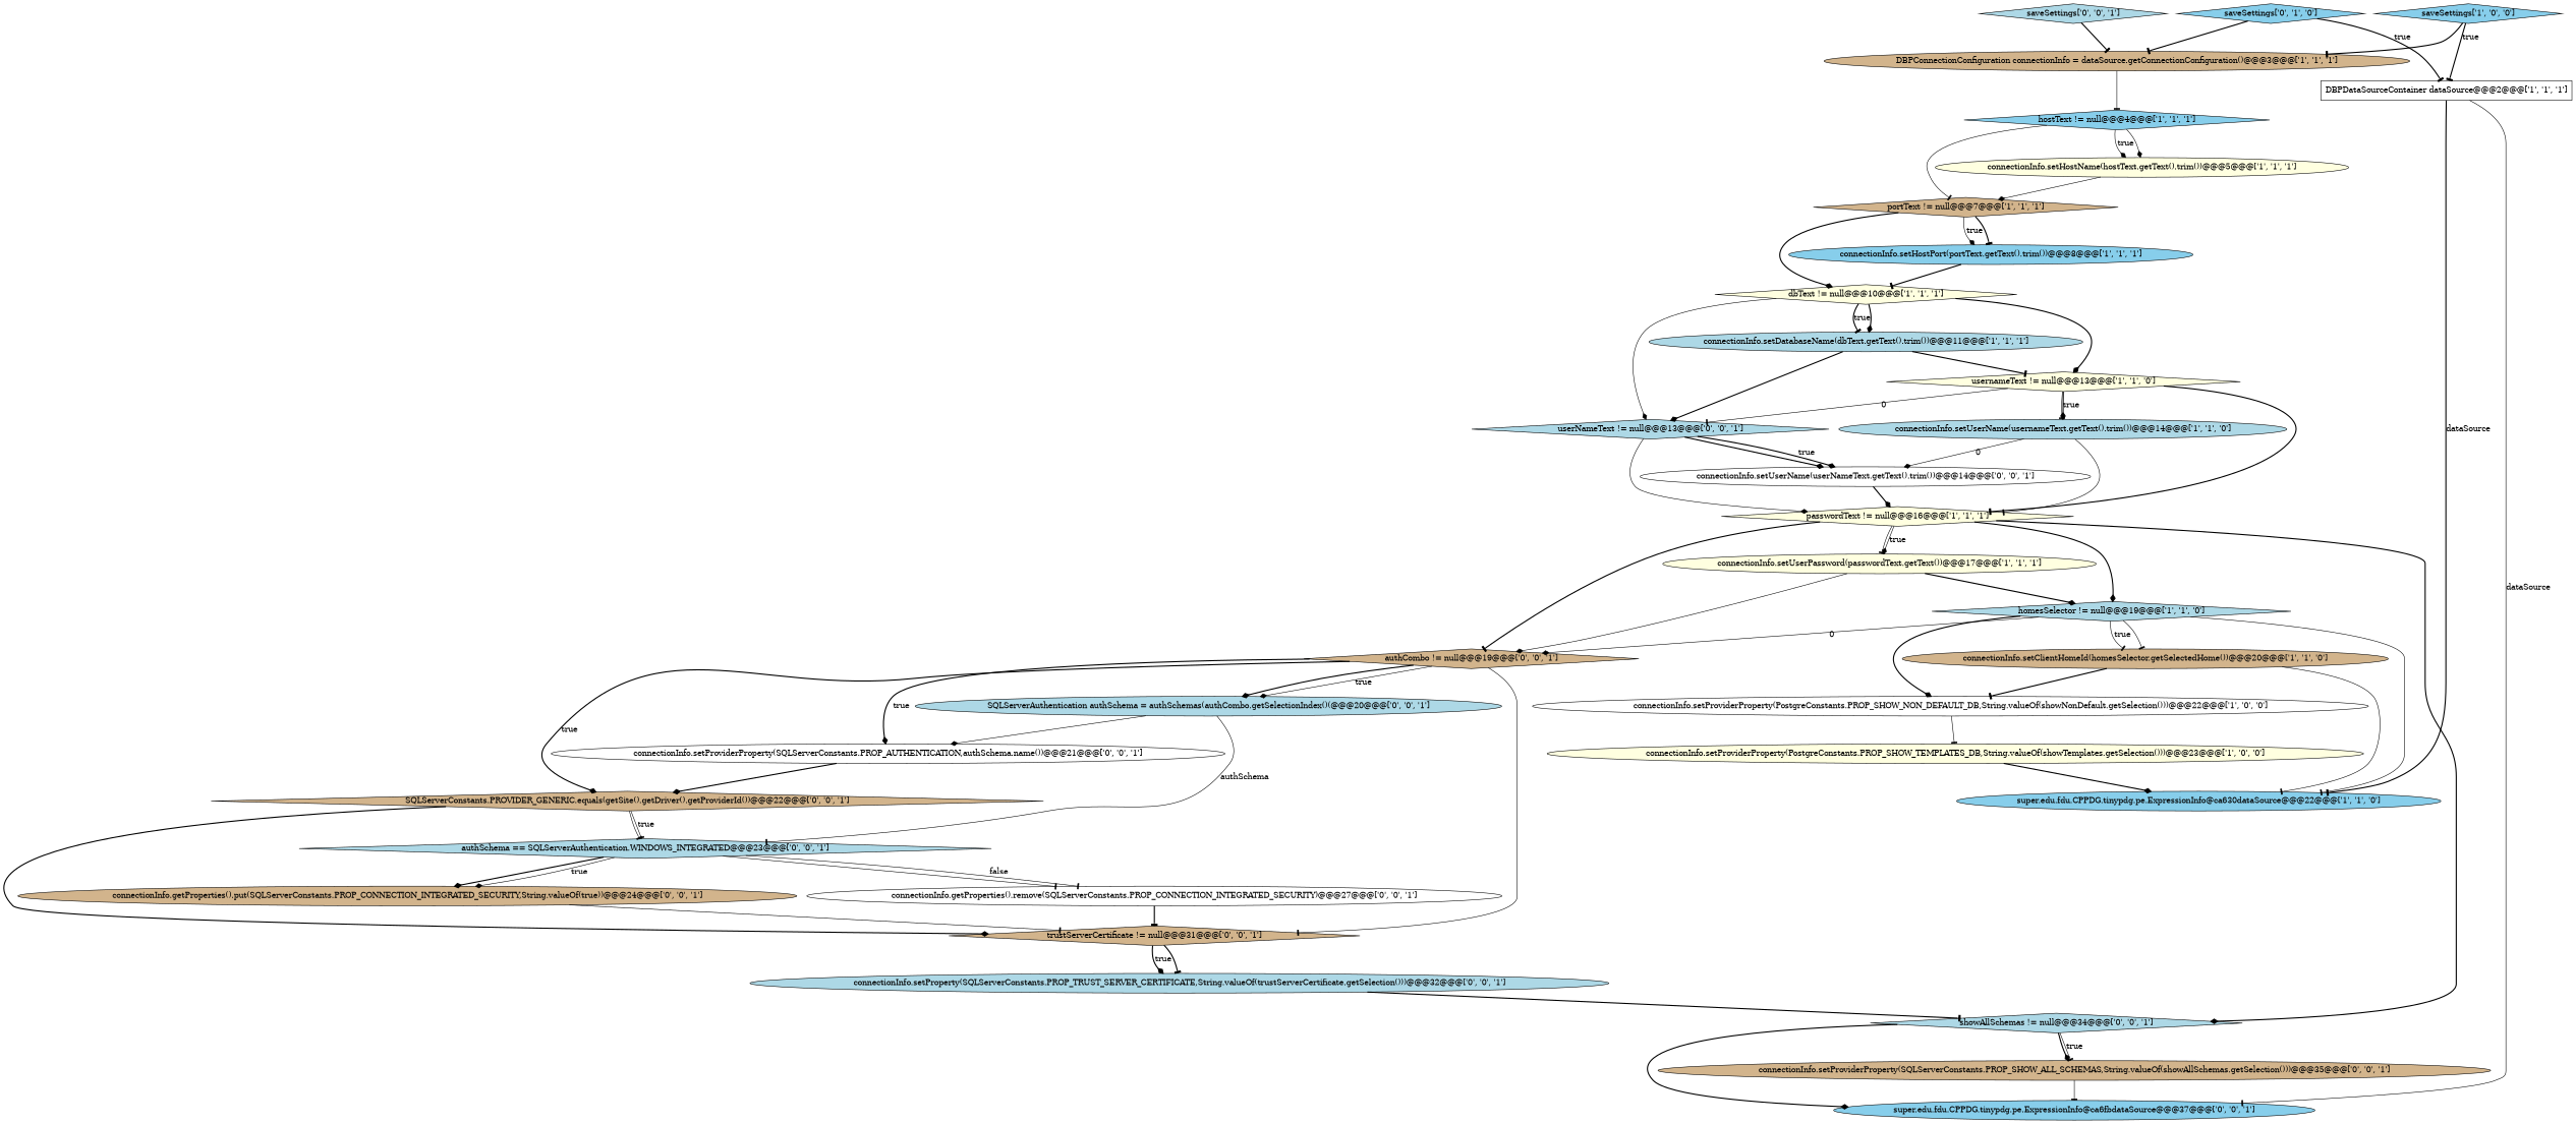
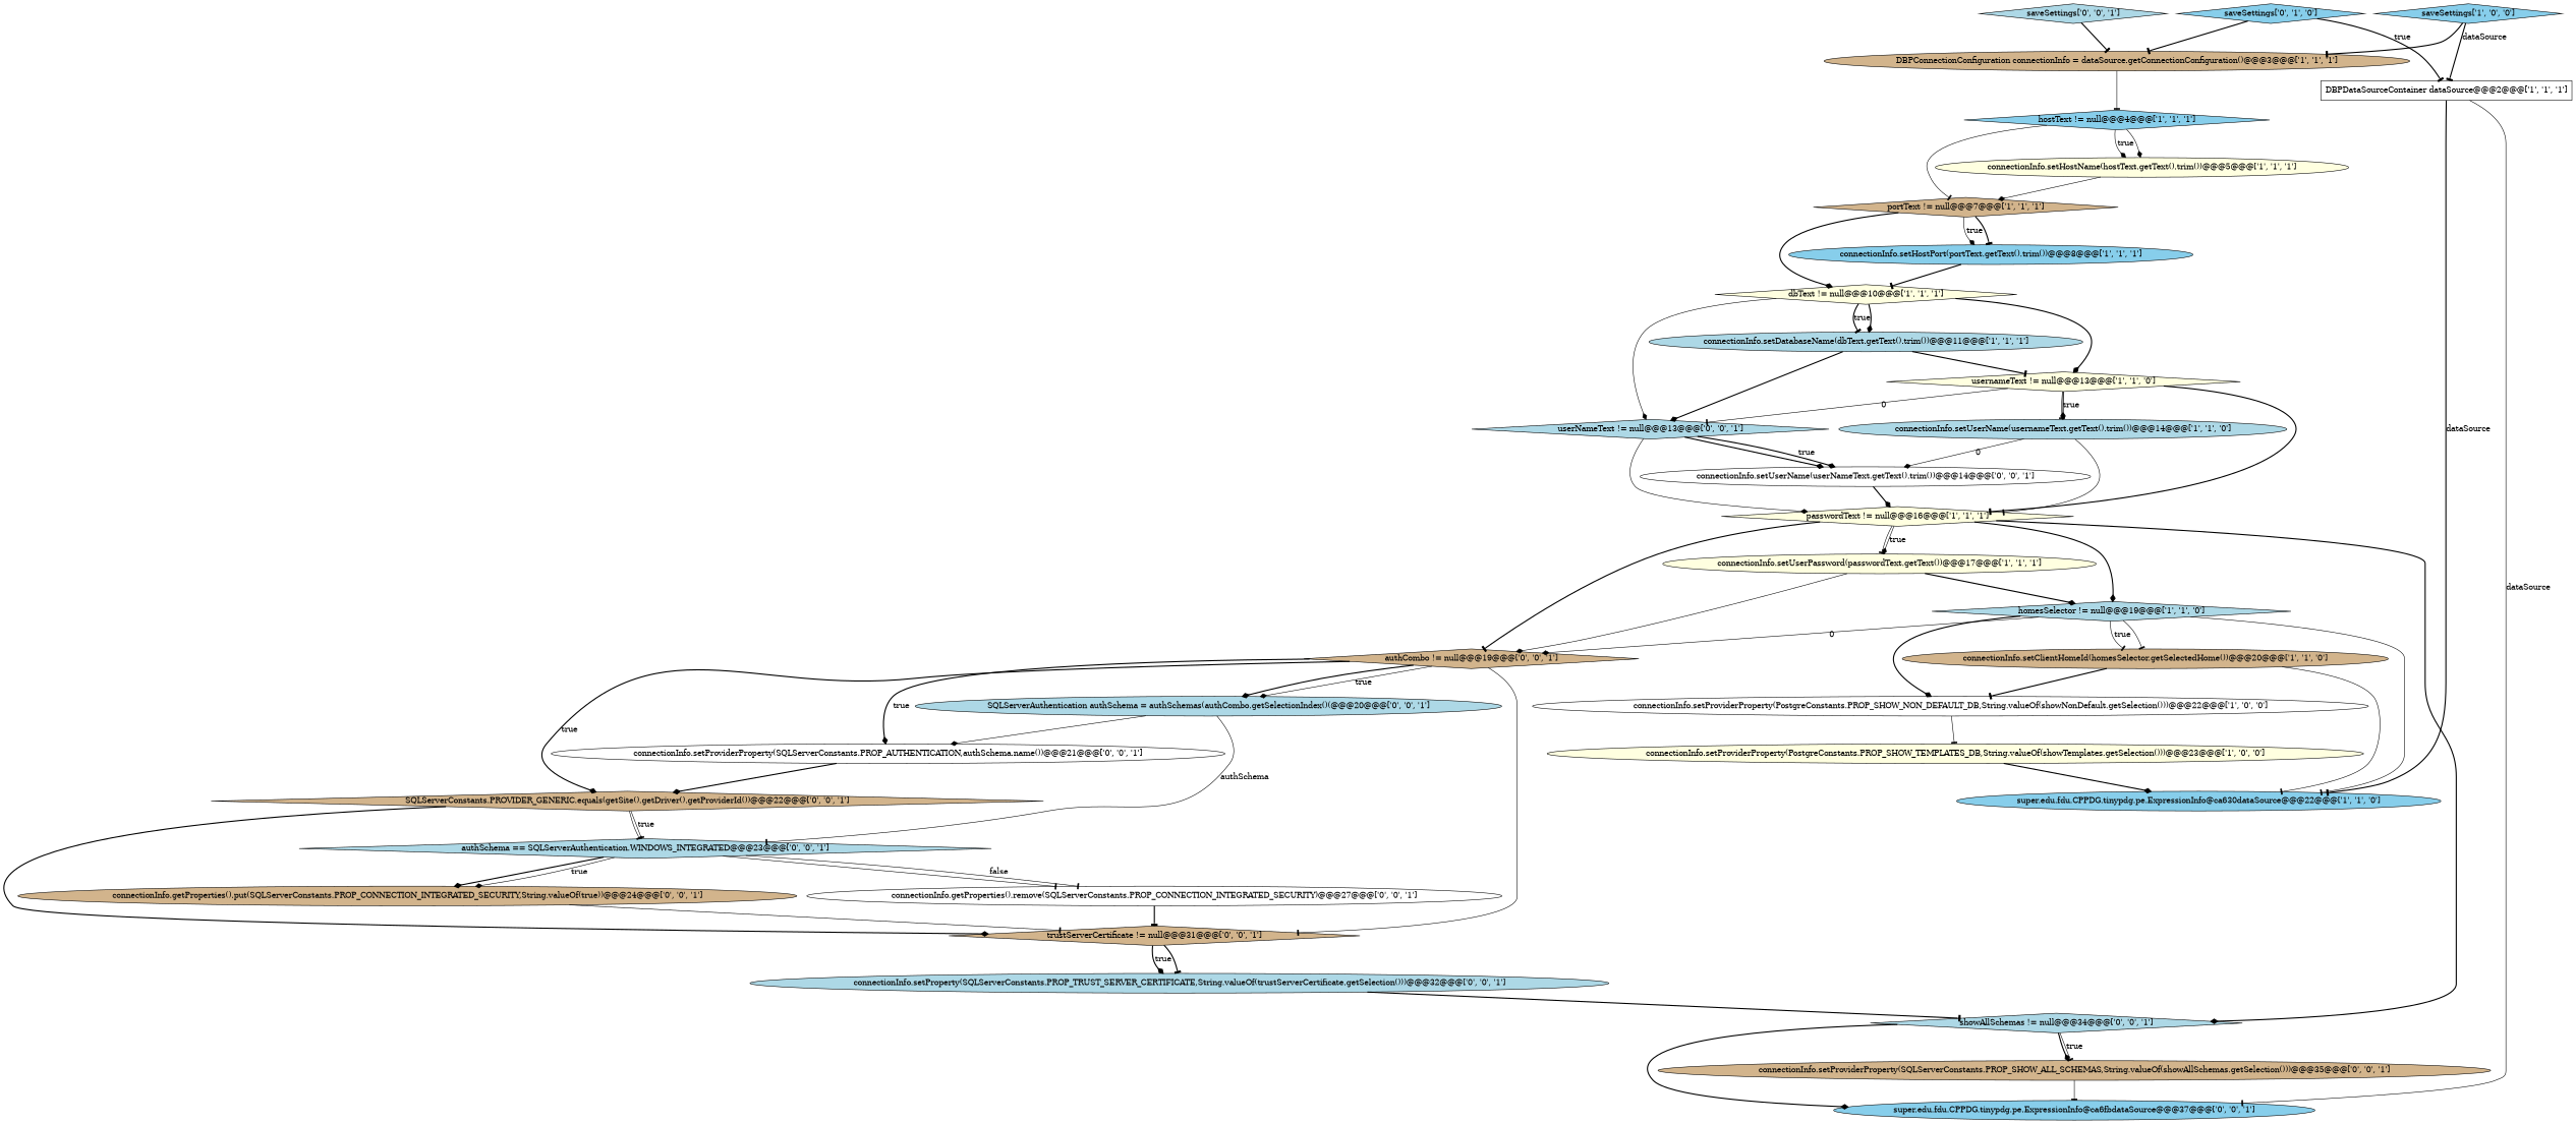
  digraph {
    node [fillcolor=lightblue shape=ellipse style=filled]
    edge [arrowhead=tee style=bold]
    n1 [fillcolor=white label="connectionInfo.setProviderProperty(SQLServerConstants.PROP_AUTHENTICATION,authSchema.name())@@@21@@@['0', '0', '1']"]
    n2 [fillcolor=tan label="SQLServerConstants.PROVIDER_GENERIC.equals(getSite().getDriver().getProviderId())@@@22@@@['0', '0', '1']" shape=diamond]
    n3 [fillcolor=tan label="trustServerCertificate != null@@@31@@@['0', '0', '1']" shape=diamond]
    n4 [label="authSchema == SQLServerAuthentication.WINDOWS_INTEGRATED@@@23@@@['0', '0', '1']" shape=diamond]
    n5 [fillcolor=white label="connectionInfo.setProviderProperty(PostgreConstants.PROP_SHOW_NON_DEFAULT_DB,String.valueOf(showNonDefault.getSelection()))@@@22@@@['1', '0', '0']"]
    n6 [fillcolor=lightyellow label="connectionInfo.setProviderProperty(PostgreConstants.PROP_SHOW_TEMPLATES_DB,String.valueOf(showTemplates.getSelection()))@@@23@@@['1', '0', '0']"]
    n7 [fillcolor=skyblue label="super.edu.fdu.CPPDG.tinypdg.pe.ExpressionInfo@ca630dataSource@@@22@@@['1', '1', '0']"]
    n8 [label="connectionInfo.setProperty(SQLServerConstants.PROP_TRUST_SERVER_CERTIFICATE,String.valueOf(trustServerCertificate.getSelection()))@@@32@@@['0', '0', '1']"]
    n9 [label="showAllSchemas != null@@@34@@@['0', '0', '1']" shape=diamond]
    n10 [fillcolor=skyblue label="super.edu.fdu.CPPDG.tinypdg.pe.ExpressionInfo@ca6fbdataSource@@@37@@@['0', '0', '1']"]
    n11 [fillcolor=tan label="connectionInfo.setProviderProperty(SQLServerConstants.PROP_SHOW_ALL_SCHEMAS,String.valueOf(showAllSchemas.getSelection()))@@@35@@@['0', '0', '1']"]
    n12 [label="connectionInfo.setDatabaseName(dbText.getText().trim())@@@11@@@['1', '1', '1']"]
    n13 [fillcolor=lightyellow label="usernameText != null@@@13@@@['1', '1', '0']" shape=diamond]
    n14 [label="userNameText != null@@@13@@@['0', '0', '1']" shape=diamond]
    n15 [label="connectionInfo.setUserName(usernameText.getText().trim())@@@14@@@['1', '1', '0']"]
    n16 [fillcolor=lightyellow label="passwordText != null@@@16@@@['1', '1', '1']" shape=diamond]
    n17 [fillcolor=white label="connectionInfo.setUserName(userNameText.getText().trim())@@@14@@@['0', '0', '1']"]
    n18 [fillcolor=lightyellow label="connectionInfo.setUserPassword(passwordText.getText())@@@17@@@['1', '1', '1']"]
    n19 [label="homesSelector != null@@@19@@@['1', '1', '0']" shape=diamond]
    n20 [fillcolor=tan label="authCombo != null@@@19@@@['0', '0', '1']" shape=diamond]
    n21 [fillcolor=tan label="connectionInfo.setClientHomeId(homesSelector.getSelectedHome())@@@20@@@['1', '1', '0']"]
    n22 [label="SQLServerAuthentication authSchema = authSchemas(authCombo.getSelectionIndex()(@@@20@@@['0', '0', '1']"]
    n23 [fillcolor=skyblue label="hostText != null@@@4@@@['1', '1', '1']" shape=diamond]
    n24 [fillcolor=tan label="portText != null@@@7@@@['1', '1', '1']" shape=diamond]
    n25 [fillcolor=lightyellow label="connectionInfo.setHostName(hostText.getText().trim())@@@5@@@['1', '1', '1']"]
    n26 [fillcolor=skyblue label="connectionInfo.setHostPort(portText.getText().trim())@@@8@@@['1', '1', '1']"]
    n27 [fillcolor=lightyellow label="dbText != null@@@10@@@['1', '1', '1']" shape=diamond]
    n28 [fillcolor=skyblue label="saveSettings['1', '0', '0']" shape=diamond]
    n29 [fillcolor=tan label="DBPConnectionConfiguration connectionInfo = dataSource.getConnectionConfiguration()@@@3@@@['1', '1', '1']"]
    n30 [fillcolor=white label="DBPDataSourceContainer dataSource@@@2@@@['1', '1', '1']" shape=box]
    n31 [fillcolor=tan label="connectionInfo.getProperties().put(SQLServerConstants.PROP_CONNECTION_INTEGRATED_SECURITY,String.valueOf(true))@@@24@@@['0', '0', '1']"]
    n32 [fillcolor=white label="connectionInfo.getProperties().remove(SQLServerConstants.PROP_CONNECTION_INTEGRATED_SECURITY)@@@27@@@['0', '0', '1']"]
    n33 [label="saveSettings['0', '0', '1']" shape=diamond]
    n34 [fillcolor=skyblue label="saveSettings['0', '1', '0']" shape=diamond]
    n1 -> n2 [arrowhead=diamond]
    n2 -> n3 [arrowhead=diamond]
    n2 -> n4 [label=true style=solid]
    n2 -> n4 [style=solid]
    n3 -> n8 [arrowhead=diamond label=true]
    n3 -> n8
    n4 -> n31 [arrowhead=diamond]
    n4 -> n31 [arrowhead=diamond label=true style=solid]
    n4 -> n32 [style=solid]
    n4 -> n32 [label=false style=solid]
    n5 -> n6 [style=solid]
    n6 -> n7 [arrowhead=diamond]
    n8 -> n9
    n9 -> n10 [arrowhead=diamond]
    n9 -> n11 [arrowhead=diamond]
    n9 -> n11 [label=true style=solid]
    n11 -> n10 [style=solid]
    n12 -> n13
    n12 -> n14 [arrowhead=diamond]
    n13 -> n14 [label=0 style=solid]
    n13 -> n15 [arrowhead=diamond label=true]
    n13 -> n15 [style=solid]
    n13 -> n16
    n14 -> n16 [arrowhead=diamond style=solid]
    n14 -> n17 [arrowhead=diamond]
    n14 -> n17 [arrowhead=diamond label=true]
    n15 -> n16 [style=solid]
    n15 -> n17 [arrowhead=diamond label=0 style=solid]
    n16 -> n9 [arrowhead=diamond]
    n16 -> n18 [style=solid]
    n16 -> n18 [arrowhead=diamond label=true style=solid]
    n16 -> n19 [arrowhead=diamond]
    n16 -> n20
    n17 -> n16 [arrowhead=diamond]
    n18 -> n19 [arrowhead=diamond]
    n18 -> n20 [arrowhead=diamond style=solid]
    n19 -> n5 [arrowhead=diamond]
    n19 -> n7 [style=solid]
    n19 -> n20 [arrowhead=diamond label=0 style=solid]
    n19 -> n21 [style=solid]
    n19 -> n21 [label=true style=solid]
    n20 -> n1 [arrowhead=diamond label=true]
    n20 -> n2 [arrowhead=diamond label=true]
    n20 -> n3 [style=solid]
    n20 -> n22 [arrowhead=diamond label=true style=solid]
    n20 -> n22 [arrowhead=diamond]
    n21 -> n5
    n21 -> n7 [style=solid]
    n22 -> n1 [arrowhead=diamond style=solid]
    n22 -> n4 [label=authSchema style=solid]
    n23 -> n24 [style=solid]
    n23 -> n25 [arrowhead=diamond label=true style=solid]
    n23 -> n25 [arrowhead=diamond style=solid]
    n24 -> n26 [arrowhead=diamond label=true style=solid]
    n24 -> n26
    n24 -> n27 [arrowhead=diamond]
    n25 -> n24 [arrowhead=diamond style=solid]
    n26 -> n27
    n27 -> n12 [label=true]
    n27 -> n12 [arrowhead=diamond]
    n27 -> n13 [arrowhead=diamond]
    n27 -> n14 [arrowhead=diamond style=solid]
    n28 -> n29
-   n28 -> n30 [label=true]
+   n28 -> n30 [label=dataSource]
    n29 -> n23 [style=solid]
    n30 -> n7 [label=dataSource]
    n30 -> n10 [label=dataSource style=solid]
    n31 -> n3 [style=solid]
    n32 -> n3
    n33 -> n29
    n34 -> n29
    n34 -> n30 [label=true]
  }
